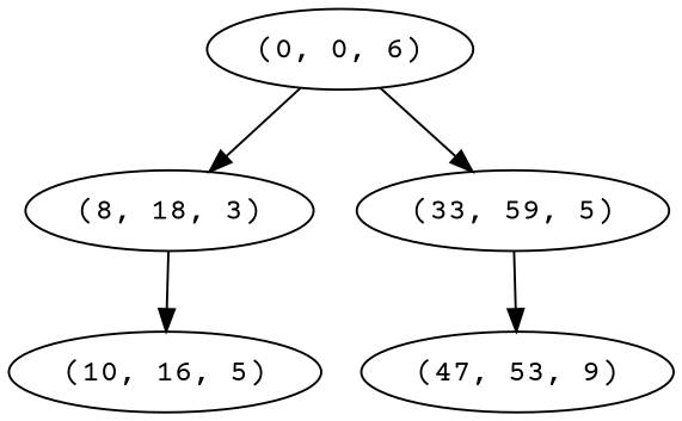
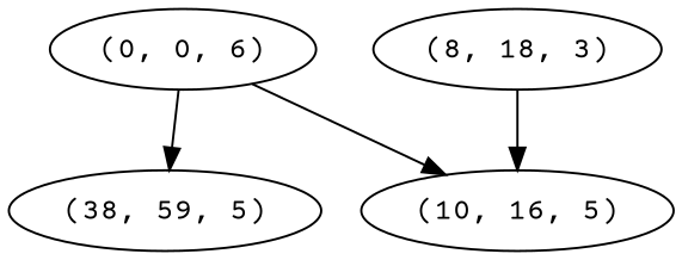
  digraph {
    fontname="Courier Prime"
    node [fontname="Courier Prime"]
    edge [fontname="Courier Prime"]
    n1 [label="(0, 0, 6)"]
    n2 [label="(8, 18, 3)"]
-   "(38, 59, 5)" [label="(33, 59, 5)"]
+   "(38, 59, 5)"
    "(10, 16, 5)"
-   "(47, 53, 9)"
-   n1 -> n2
+   n1 -> "(10, 16, 5)"
    n1 -> "(38, 59, 5)"
    n2 -> "(10, 16, 5)"
-   "(38, 59, 5)" -> "(47, 53, 9)"
  }
